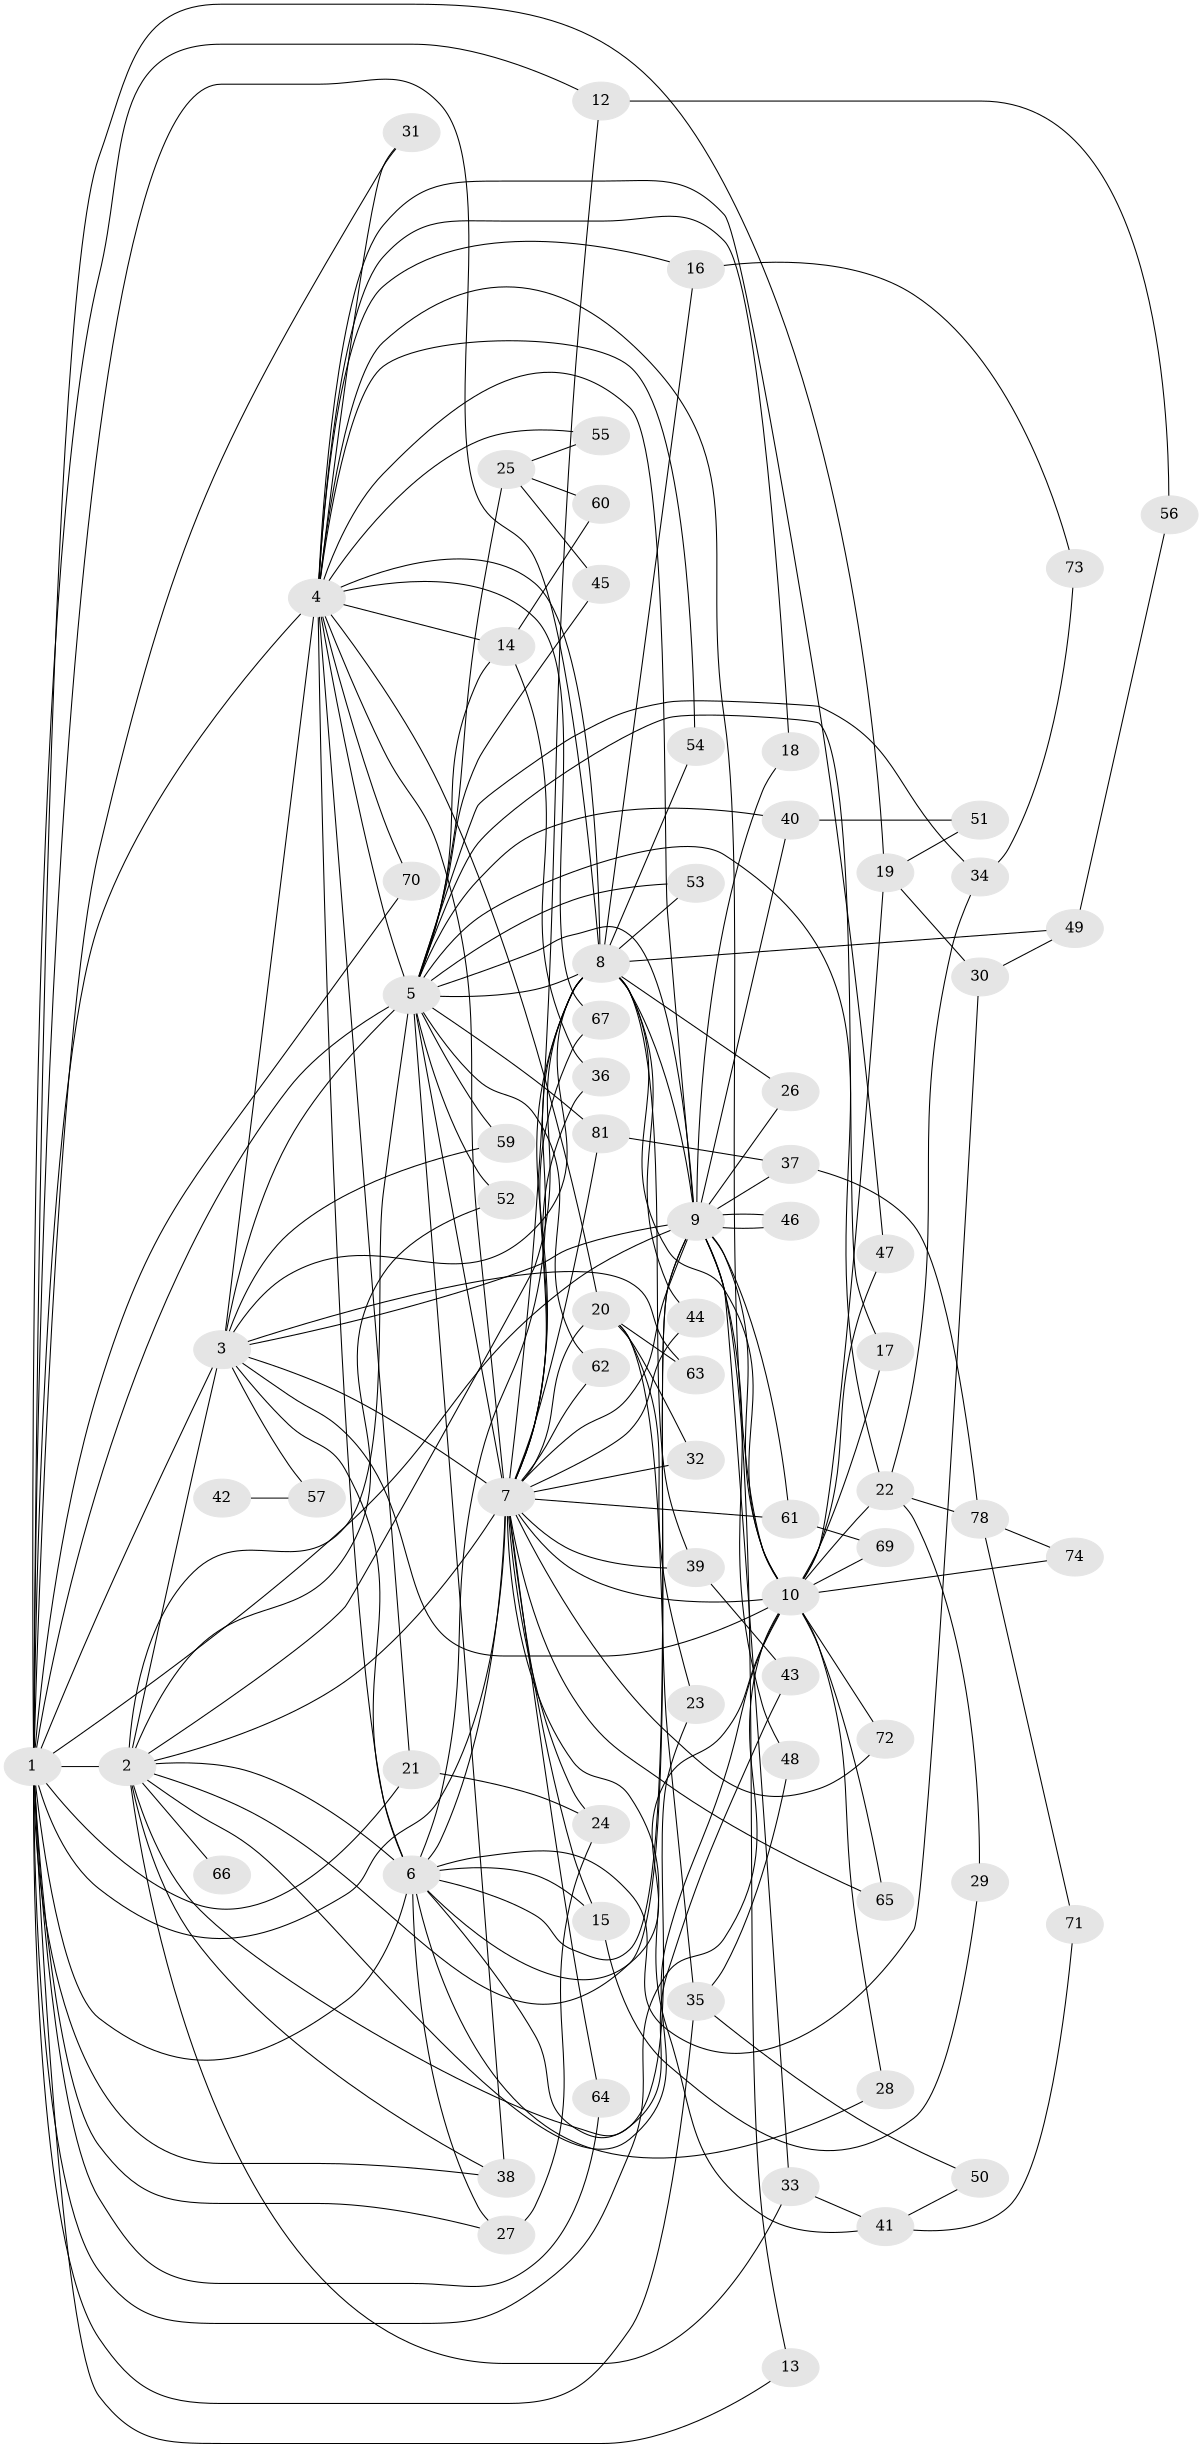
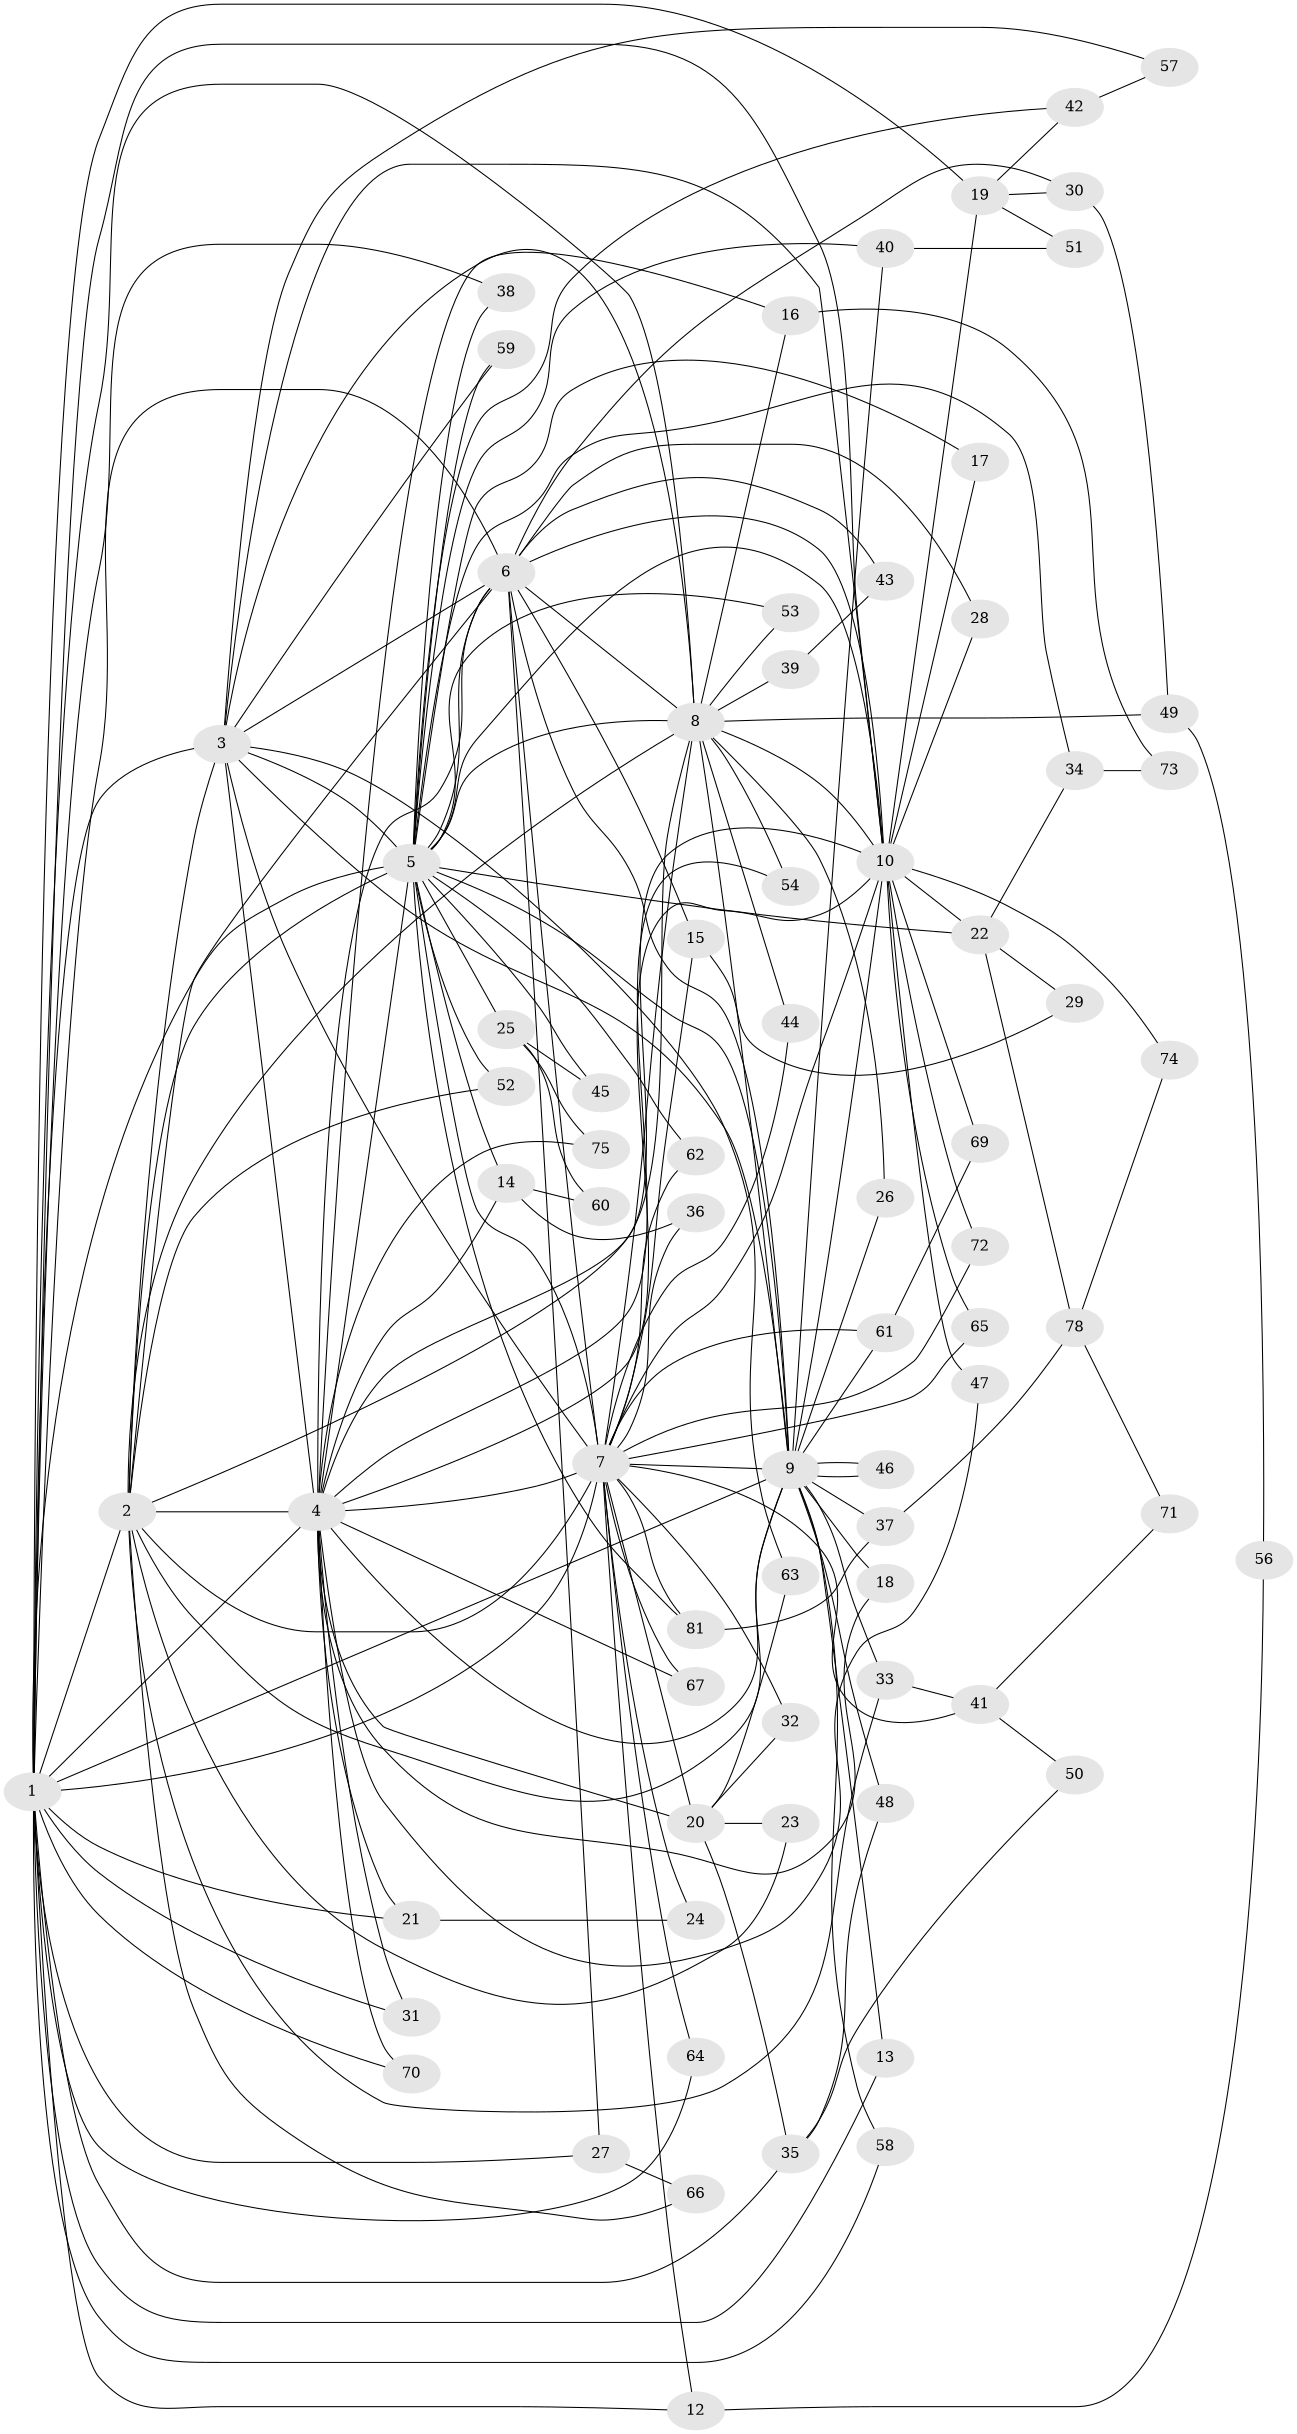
  graph {
    rankdir=LR
    node [color=gray90 style=filled]
    1
    2
    3
    4
    5
    6
    7
    8
    9
    10
    12
    13
    19
    21
    27
    31
    35
    38
+   58
    64
    70
    23
    33
    52
    66
    57
    59
    63
    14
    16
    18
    20
    47
    54
-   55
+   55 [label=75]
    67
    25
    n38 [label=81]
    17
    22
    34
    40
    42
    45
    53
    62
    15
    28
    30
    43
    24
    32
    36
    39
    41
    44
    61
    65
    72
    26
    49
    37
    46
    48
    69
    74
    56
    51
    50
    60
    73
    29
    n73 [label=78]
    71
    1 -- 2
    1 -- 3
    1 -- 4
    1 -- 5
    1 -- 6
    1 -- 7
    1 -- 8
    1 -- 9
    1 -- 10
    1 -- 12
    1 -- 13
    1 -- 19
    1 -- 21
    1 -- 27
    1 -- 31
    1 -- 35
    1 -- 38
+   1 -- 58
    1 -- 64
    1 -- 70
    2 -- 3
-   2 -- 38
+   2 -- 4
    2 -- 5
    2 -- 6
    2 -- 7
    2 -- 8
    2 -- 9
    2 -- 10
    2 -- 23
    2 -- 33
    2 -- 52
    2 -- 66
    3 -- 4
    3 -- 5
    3 -- 6
    3 -- 7
    3 -- 8
    3 -- 9
    3 -- 10
    3 -- 57
    3 -- 59
    3 -- 63
    4 -- 5
    4 -- 6
    4 -- 7
    4 -- 8
    4 -- 9
    4 -- 10
    4 -- 21
    4 -- 31
    4 -- 70
    4 -- 14
    4 -- 16
    4 -- 18
    4 -- 20
    4 -- 47
    4 -- 54
    4 -- 55
    4 -- 67
+   5 -- 6
    5 -- 7
    5 -- 8
    5 -- 9
+   5 -- 10
    5 -- 38
    5 -- 52
    5 -- 59
    5 -- 14
    5 -- 25
    5 -- n38
    5 -- 17
    5 -- 22
    5 -- 34
    5 -- 40
+   5 -- 42
    5 -- 45
    5 -- 53
    5 -- 62
    6 -- 7
    6 -- 8
    6 -- 9
    6 -- 10
    6 -- 27
    6 -- 15
    6 -- 28
    6 -- 30
    6 -- 43
    7 -- 8
    7 -- 9
    7 -- 10
    7 -- 12
    7 -- 64
    7 -- 20
    7 -- 67
    7 -- n38
    7 -- 62
    7 -- 15
    7 -- 24
    7 -- 32
    7 -- 36
-   7 -- 39
    7 -- 41
    7 -- 44
    7 -- 61
    7 -- 65
    7 -- 72
    8 -- 9
    8 -- 10
    8 -- 16
    8 -- 54
    8 -- 53
    8 -- 39
    8 -- 44
    8 -- 26
    8 -- 49
    9 -- 10
    9 -- 13
+   9 -- 58
    9 -- 33
    9 -- 18
    9 -- 40
    9 -- 61
    9 -- 26
    9 -- 37
    9 -- 46
    9 -- 46
    9 -- 48
    10 -- 19
    10 -- 47
    10 -- 17
    10 -- 22
    10 -- 28
    10 -- 65
    10 -- 72
    10 -- 69
    10 -- 74
    12 -- 56
+   19 -- 42
    19 -- 30
    19 -- 51
    21 -- 24
-   27 -- 24
+   27 -- 66
    35 -- 48
    35 -- 50
    33 -- 41
    14 -- 36
    14 -- 60
    16 -- 73
    20 -- 35
    20 -- 23
    20 -- 63
    20 -- 32
    25 -- 55
    25 -- 45
    25 -- 60
    n38 -- 37
    22 -- 34
    22 -- 29
    22 -- n73
    34 -- 73
    40 -- 51
    42 -- 57
    15 -- 29
    30 -- 49
    39 -- 43
    41 -- 50
    41 -- 71
    61 -- 69
    49 -- 56
    37 -- n73
    n73 -- 74
    n73 -- 71
  }
